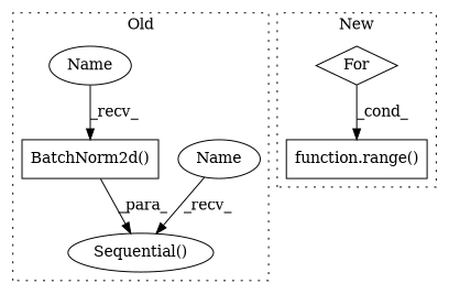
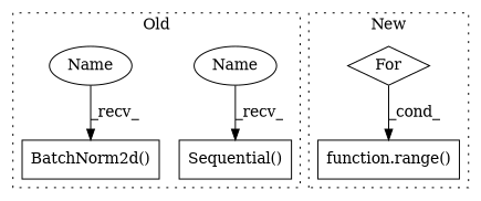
  digraph {
    node [a=75 l=2 shape=box]
    n1 [l="15,1" label="BatchNorm2d()" s="4716,4734"]
-   n2 [l="31,1" label="Sequential()" s="4624,4754" shape=ellipse]
+   n2 [l="31,1" label="Sequential()" s="4624,4754"]
    n3 [a=87 label=Name s=4624 shape=ellipse]
    n4 [a=87 label=Name s=4716 shape=ellipse]
    n5 [l="6,1" label="function.range()" s="10164,10190"]
    n6 [a=107 l="4,14" label=For s="10155,10191" shape=diamond]
    subgraph cluster_1 {
      label=Old
      style=dotted
      n1
      n2
      n3
      n4
    }
    subgraph cluster_2 {
      label=New
      style=dotted
      n5
      n6
    }
-   n1 -> n2 [label=_para_]
    n3 -> n2 [label=_recv_]
    n4 -> n1 [label=_recv_]
    n6 -> n5 [label=_cond_]
  }
